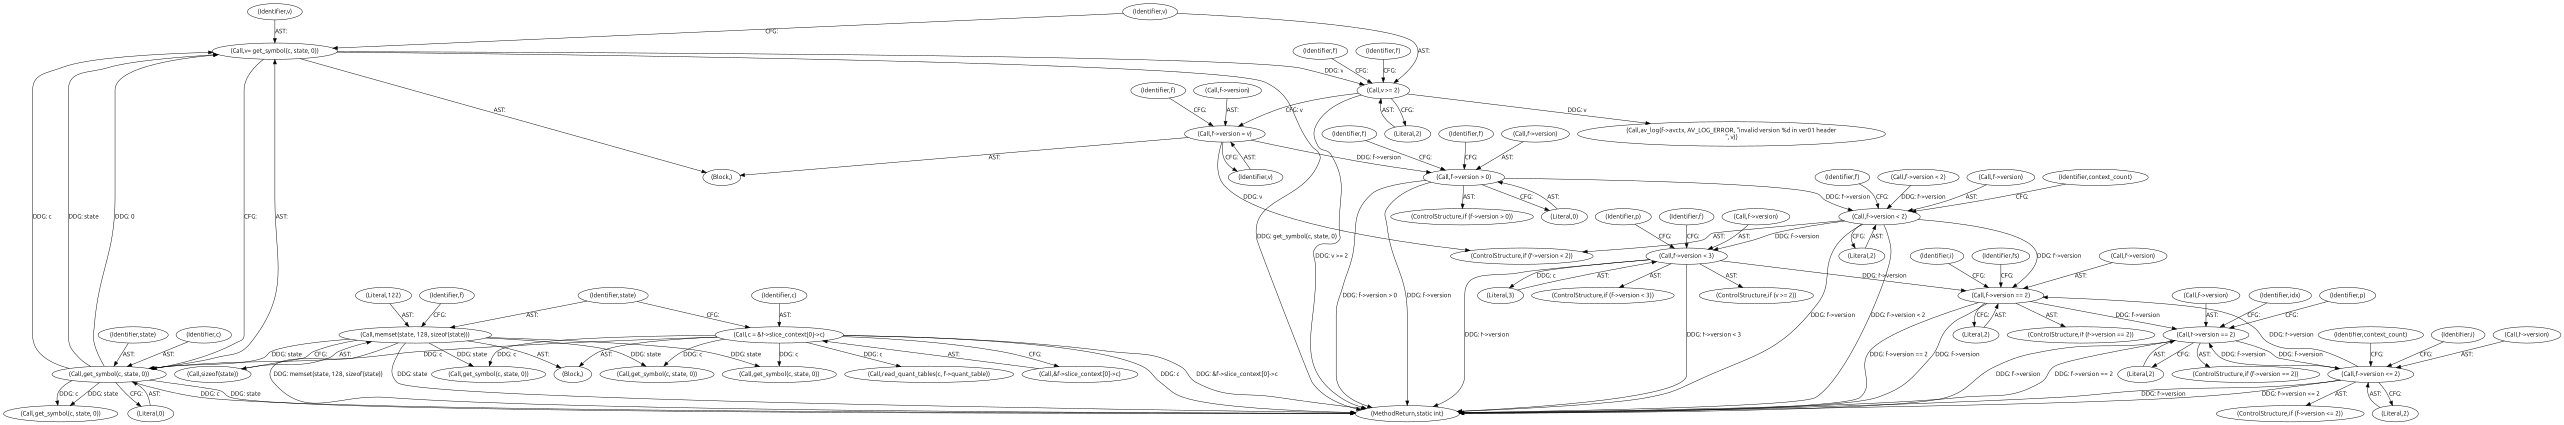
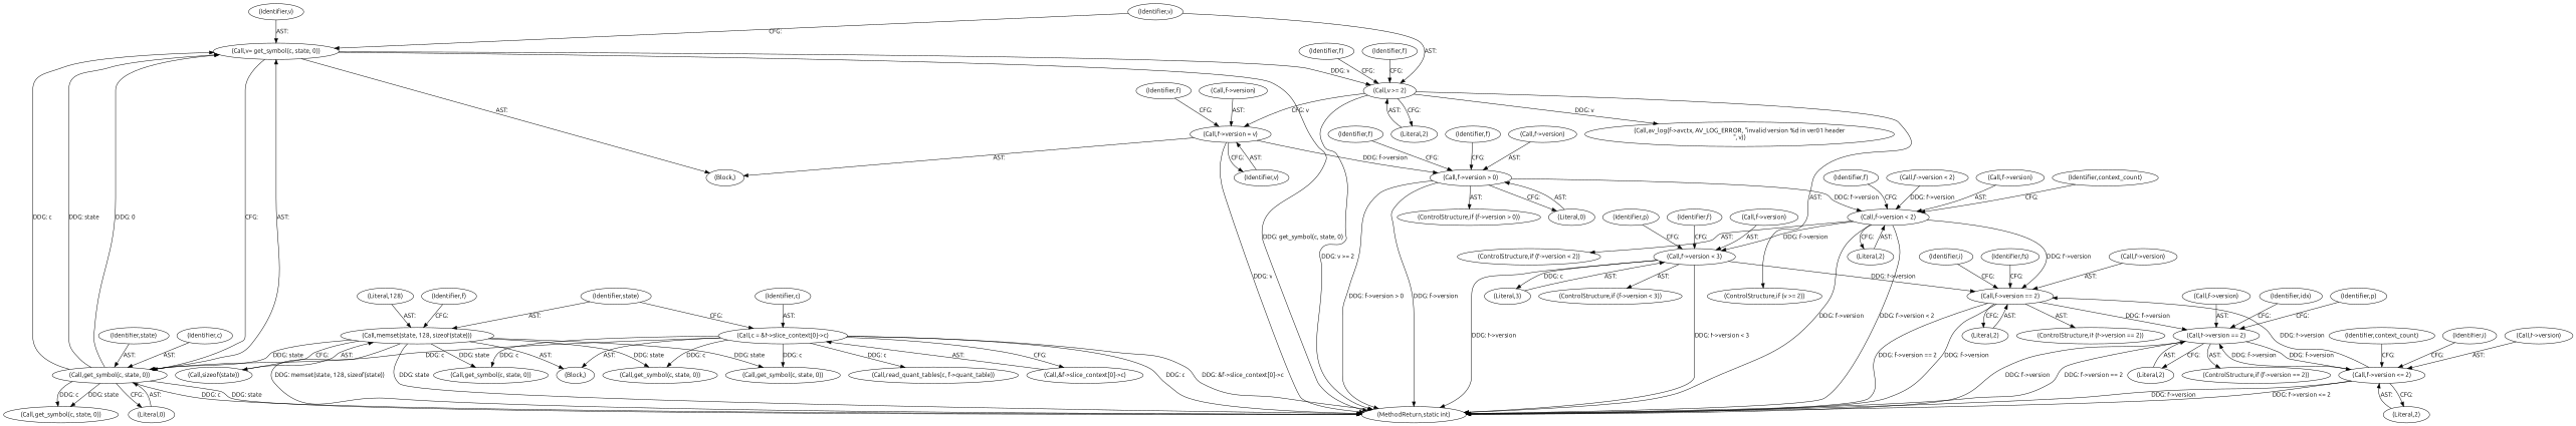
  digraph {
    fontname=Ubuntu
    node [fontname=Ubuntu]
    edge [fontname=Ubuntu]
    n1 [label="(Call,f->version = v)"]
    n2 [label="(Call,f->version > 0)"]
    n3 [label="(Identifier,v)"]
    n4 [label="(Block,)"]
    n5 [label="(MethodReturn,static int)"]
    n6 [label="(Call,f->version < 2)"]
    n7 [label="(ControlStructure,if (f->version > 0))"]
    n8 [label="(Literal,0)"]
    n9 [label="(Call,v >= 2)"]
    n10 [label="(Call,av_log(f->avctx, AV_LOG_ERROR, \"invalid version %d in ver01 header\n\", v))"]
    n11 [label="(ControlStructure,if (v >= 2))"]
    n12 [label="(Literal,2)"]
    n13 [label="(Call,v= get_symbol(c, state, 0))"]
    n14 [label="(Call,get_symbol(c, state, 0))"]
    n15 [label="(Call,get_symbol(c, state, 0))"]
    n16 [label="(Literal,0)"]
    n17 [label="(Call,c = &f->slice_context[0]->c)"]
    n18 [label="(Call,get_symbol(c, state, 0))"]
    n19 [label="(Call,get_symbol(c, state, 0))"]
    n20 [label="(Call,&f->slice_context[0]->c)"]
    n21 [label="(Block,)"]
    n22 [label="(Call,read_quant_tables(c, f->quant_table))"]
    n23 [label="(Call,get_symbol(c, state, 0))"]
    n24 [label="(Call,memset(state, 128, sizeof(state)))"]
    n25 [label="(Call,sizeof(state))"]
    n26 [label="(Call,f->version < 3)"]
    n27 [label="(Call,f->version == 2)"]
    n28 [label="(ControlStructure,if (f->version < 2))"]
    n29 [label="(Literal,2)"]
    n30 [label="(Literal,3)"]
    n31 [label="(ControlStructure,if (f->version < 3))"]
    n32 [label="(Call,f->version == 2)"]
    n33 [label="(Literal,2)"]
    n34 [label="(ControlStructure,if (f->version == 2))"]
    n35 [label="(Call,f->version <= 2)"]
    n36 [label="(Literal,2)"]
    n37 [label="(ControlStructure,if (f->version == 2))"]
    n38 [label="(Literal,2)"]
-   n39 [label="(ControlStructure,if (f->version <= 2))"]
    n40 [label="(Identifier,state)"]
    n41 [label="(Identifier,context_count)"]
    n42 [label="(Identifier,c)"]
    n43 [label="(Call,f->version)"]
    n44 [label="(Identifier,c)"]
    n45 [label="(Identifier,i)"]
    n46 [label="(Identifier,i)"]
    n47 [label="(Identifier,v)"]
    n48 [label="(Identifier,f)"]
-   n49 [label="(Literal,122)"]
+   n49 [label="(Literal,128)"]
    n50 [label="(Identifier,f)"]
    n51 [label="(Identifier,fs)"]
    n52 [label="(Call,f->version)"]
    n53 [label="(Identifier,f)"]
    n54 [label="(Identifier,f)"]
    n55 [label="(Call,f->version)"]
    n56 [label="(Identifier,p)"]
    n57 [label="(Call,f->version)"]
    n58 [label="(Identifier,f)"]
    n59 [label="(Identifier,v)"]
    n60 [label="(Call,f->version < 2)"]
    n61 [label="(Identifier,f)"]
    n62 [label="(Call,f->version)"]
    n63 [label="(Call,f->version)"]
    n64 [label="(Call,f->version)"]
    n65 [label="(Identifier,context_count)"]
    n66 [label="(Identifier,f)"]
    n67 [label="(Identifier,idx)"]
    n68 [label="(Identifier,f)"]
    n69 [label="(Identifier,p)"]
    n70 [label="(Identifier,state)"]
    n1 -> n2 [label="DDG: f->version"]
    n1 -> n3 [label="CFG: "]
    n1 -> n4 [label="AST: "]
-   n1 -> n28 [label="DDG: v"]
+   n1 -> n5 [label="DDG: v"]
    n2 -> n5 [label="DDG: f->version > 0"]
    n2 -> n5 [label="DDG: f->version"]
    n2 -> n6 [label="DDG: f->version"]
    n2 -> n7 [label="AST: "]
    n2 -> n8 [label="CFG: "]
    n3 -> n1 [label="AST: "]
    n6 -> n5 [label="DDG: f->version < 2"]
    n6 -> n5 [label="DDG: f->version"]
    n6 -> n26 [label="DDG: f->version"]
    n6 -> n27 [label="DDG: f->version"]
    n6 -> n28 [label="AST: "]
    n6 -> n29 [label="CFG: "]
    n8 -> n2 [label="AST: "]
    n9 -> n1 [label="CFG: v"]
    n9 -> n5 [label="DDG: v >= 2"]
    n9 -> n10 [label="DDG: v"]
-   n26 -> n11 [label="AST: "]
+   n9 -> n11 [label="AST: "]
    n9 -> n12 [label="CFG: "]
    n12 -> n9 [label="AST: "]
    n13 -> n4 [label="AST: "]
    n13 -> n5 [label="DDG: get_symbol(c, state, 0)"]
    n13 -> n9 [label="DDG: v"]
    n13 -> n14 [label="CFG: "]
    n14 -> n5 [label="DDG: c"]
    n14 -> n5 [label="DDG: state"]
    n14 -> n13 [label="AST: "]
    n14 -> n13 [label="DDG: c"]
    n14 -> n13 [label="DDG: state"]
    n14 -> n13 [label="DDG: 0"]
    n14 -> n15 [label="DDG: c"]
    n14 -> n15 [label="DDG: state"]
    n14 -> n16 [label="CFG: "]
    n16 -> n14 [label="AST: "]
    n17 -> n5 [label="DDG: c"]
    n17 -> n5 [label="DDG: &f->slice_context[0]->c"]
    n17 -> n14 [label="DDG: c"]
    n17 -> n18 [label="DDG: c"]
    n17 -> n19 [label="DDG: c"]
    n17 -> n20 [label="CFG: "]
    n17 -> n21 [label="AST: "]
    n17 -> n22 [label="DDG: c"]
    n17 -> n23 [label="DDG: c"]
    n20 -> n17 [label="AST: "]
    n24 -> n5 [label="DDG: memset(state, 128, sizeof(state))"]
    n24 -> n5 [label="DDG: state"]
    n24 -> n14 [label="DDG: state"]
    n24 -> n18 [label="DDG: state"]
    n24 -> n19 [label="DDG: state"]
    n24 -> n21 [label="AST: "]
    n24 -> n23 [label="DDG: state"]
    n24 -> n25 [label="CFG: "]
    n25 -> n24 [label="AST: "]
    n26 -> n5 [label="DDG: f->version"]
    n26 -> n5 [label="DDG: f->version < 3"]
    n26 -> n27 [label="DDG: f->version"]
    n26 -> n30 [label="DDG: c"]
    n26 -> n31 [label="AST: "]
    n27 -> n5 [label="DDG: f->version"]
    n27 -> n5 [label="DDG: f->version == 2"]
    n27 -> n32 [label="DDG: f->version"]
    n27 -> n33 [label="CFG: "]
    n27 -> n34 [label="AST: "]
    n29 -> n6 [label="AST: "]
    n30 -> n26 [label="AST: "]
    n32 -> n5 [label="DDG: f->version"]
    n32 -> n5 [label="DDG: f->version == 2"]
    n32 -> n35 [label="DDG: f->version"]
    n32 -> n36 [label="CFG: "]
    n32 -> n37 [label="AST: "]
    n33 -> n27 [label="AST: "]
    n35 -> n5 [label="DDG: f->version"]
    n35 -> n5 [label="DDG: f->version <= 2"]
    n35 -> n27 [label="DDG: f->version"]
    n35 -> n32 [label="DDG: f->version"]
    n35 -> n38 [label="CFG: "]
-   n35 -> n39 [label="AST: "]
    n36 -> n32 [label="AST: "]
    n38 -> n35 [label="AST: "]
    n40 -> n14 [label="AST: "]
    n41 -> n35 [label="CFG: "]
    n42 -> n14 [label="AST: "]
    n43 -> n27 [label="AST: "]
    n44 -> n17 [label="AST: "]
    n45 -> n27 [label="CFG: "]
    n46 -> n35 [label="CFG: "]
    n47 -> n9 [label="AST: "]
    n47 -> n13 [label="CFG: "]
    n48 -> n2 [label="CFG: "]
    n49 -> n24 [label="AST: "]
    n50 -> n1 [label="CFG: "]
    n51 -> n27 [label="CFG: "]
    n52 -> n35 [label="AST: "]
    n53 -> n9 [label="CFG: "]
    n54 -> n2 [label="CFG: "]
    n55 -> n26 [label="AST: "]
    n56 -> n26 [label="CFG: "]
    n57 -> n32 [label="AST: "]
    n58 -> n24 [label="CFG: "]
    n59 -> n13 [label="AST: "]
    n60 -> n6 [label="DDG: f->version"]
    n61 -> n9 [label="CFG: "]
    n62 -> n2 [label="AST: "]
    n63 -> n1 [label="AST: "]
    n64 -> n6 [label="AST: "]
    n65 -> n6 [label="CFG: "]
    n66 -> n26 [label="CFG: "]
    n67 -> n32 [label="CFG: "]
    n68 -> n6 [label="CFG: "]
    n69 -> n32 [label="CFG: "]
    n70 -> n17 [label="CFG: "]
    n70 -> n24 [label="AST: "]
  }
